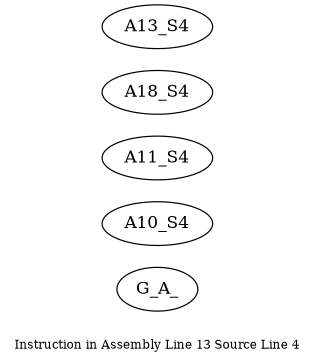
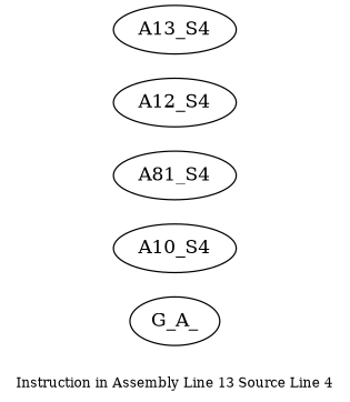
  digraph {
    fontsize=10
    label="Instruction in Assembly Line 13 Source Line 4"
    rankdir=LR
    G_A_
    A10_S4
-   A11_S4
-   A12_S4 [label=A18_S4]
+   A11_S4 [label=A81_S4]
+   A12_S4
    A13_S4
  }
